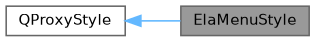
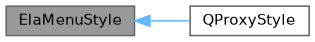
  digraph {
    rankdir=LR
    node [color=gray40 fontname=Helvetica fontsize=10 shape=box style=filled]
    n1 [fillcolor=grey60 fontcolor=black height=0.2 label=ElaMenuStyle width=0.4]
    n2 [fillcolor=white height=0.2 label=QProxyStyle width=0.4]
-   n2 -> n1 [color=steelblue1 dir=back fontname=Helvetica fontsize=10 labelfontname=Helvetica labelfontsize=10 style=solid]
+   n1 -> n2 [color=steelblue1 dir=back fontname=Helvetica fontsize=10 labelfontname=Helvetica labelfontsize=10 style=solid]
  }
